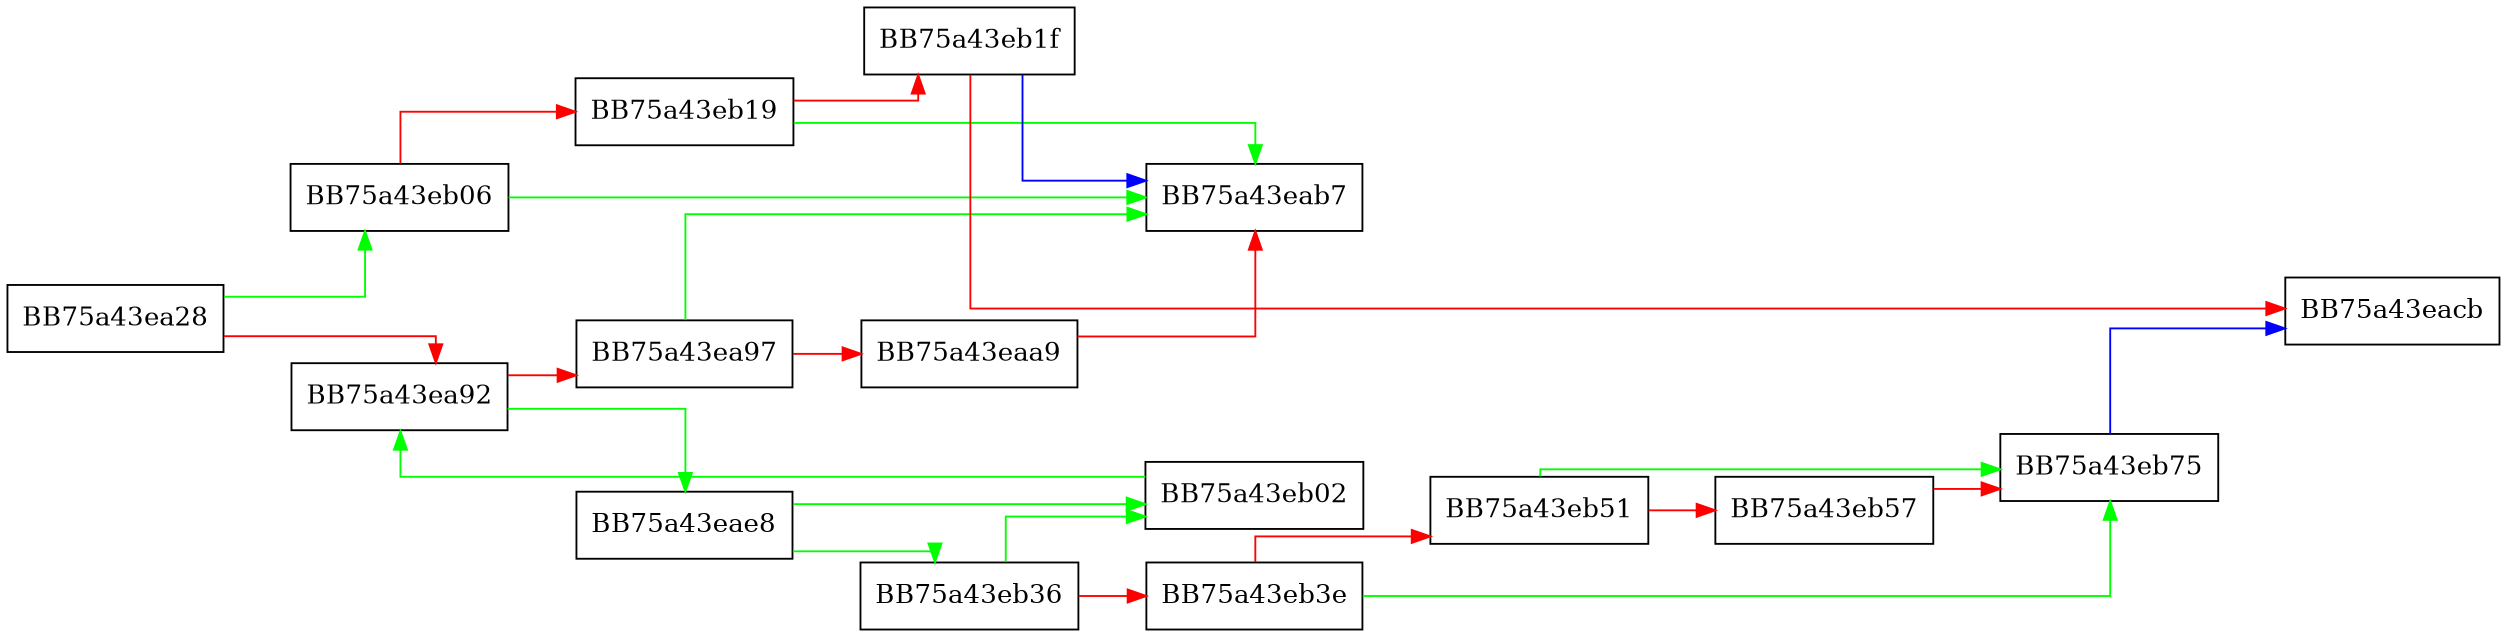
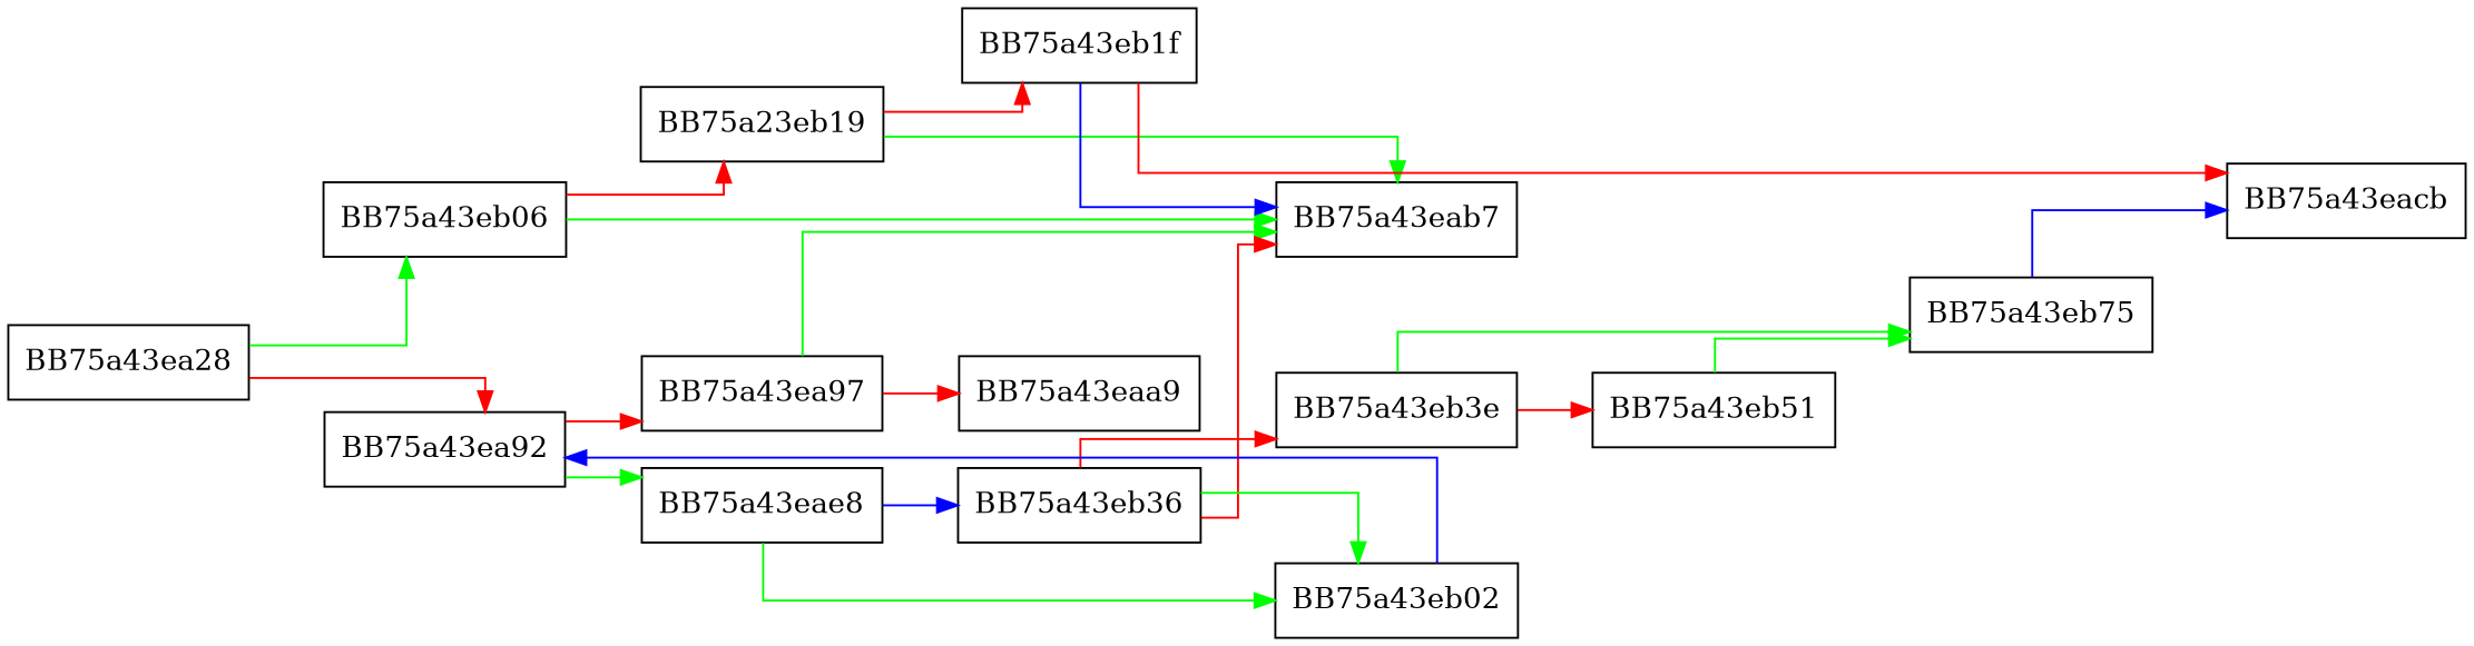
  digraph {
    rankdir=LR
    splines=ortho
    node [shape=box]
    edge [color=red]
    BB75a43ea28
    BB75a43eb06
    BB75a43ea92
    BB75a43eab7
-   BB75a43eb19
+   BB75a43eb19 [label=BB75a23eb19]
    BB75a43eae8
    BB75a43ea97
    BB75a43eb1f
    BB75a43eb36
    BB75a43eb02
    BB75a43eaa9
    BB75a43eb3e
    BB75a43eb75
    BB75a43eb51
    BB75a43eacb
-   BB75a43eb57
    BB75a43ea28 -> BB75a43eb06 [color=green]
    BB75a43ea28 -> BB75a43ea92
    BB75a43eb06 -> BB75a43eab7 [color=green]
    BB75a43eb06 -> BB75a43eb19
    BB75a43ea92 -> BB75a43eae8 [color=green]
    BB75a43ea92 -> BB75a43ea97
    BB75a43eb19 -> BB75a43eab7 [color=green]
    BB75a43eb19 -> BB75a43eb1f
-   BB75a43eae8 -> BB75a43eb36 [color=green]
+   BB75a43eae8 -> BB75a43eb36 [color=blue]
    BB75a43eae8 -> BB75a43eb02 [color=green]
    BB75a43ea97 -> BB75a43eab7 [color=green]
    BB75a43ea97 -> BB75a43eaa9
    BB75a43eb1f -> BB75a43eab7 [color=blue]
    BB75a43eb1f -> BB75a43eacb
    BB75a43eb36 -> BB75a43eb02 [color=green]
    BB75a43eb36 -> BB75a43eb3e
-   BB75a43eb02 -> BB75a43ea92 [color=green]
-   BB75a43eaa9 -> BB75a43eab7
+   BB75a43eb02 -> BB75a43ea92 [color=blue]
+   BB75a43eb36 -> BB75a43eab7
    BB75a43eb3e -> BB75a43eb75 [color=green]
    BB75a43eb3e -> BB75a43eb51
    BB75a43eb75 -> BB75a43eacb [color=blue]
    BB75a43eb51 -> BB75a43eb75 [color=green]
-   BB75a43eb51 -> BB75a43eb57
-   BB75a43eb57 -> BB75a43eb75
  }
